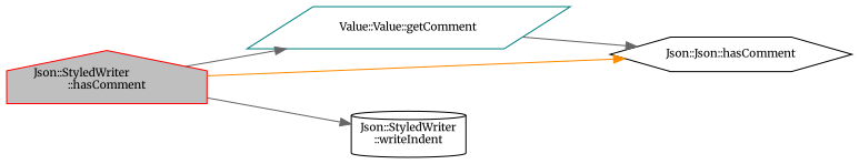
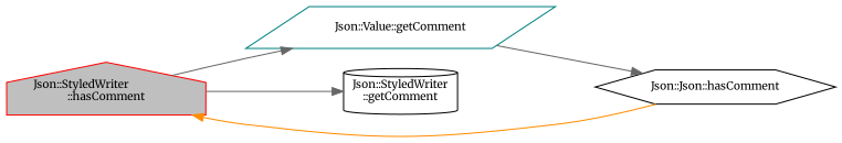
  digraph {
    fontname=Merriweather
    rankdir=LR
    node [color=black fillcolor=white fontname=Merriweather fontsize=10 style=filled]
    edge [color=gray40 fontname=Merriweather fontsize=10 labelfontname=Helvetica labelfontsize=10 style=solid]
    n1 [color=red fillcolor=grey75 fontcolor=black height=0.2 label="Json::StyledWriter\l::hasComment" shape=house width=0.4]
-   n2 [color=teal height=0.2 label="Value::Value::getComment" shape=parallelogram width=0.4]
+   n2 [color=teal height=0.2 label="Json::Value::getComment" shape=parallelogram width=0.4]
    n3 [height=0.2 label="Json::Json::hasComment" shape=hexagon width=0.4]
-   n4 [height=0.2 label="Json::StyledWriter\l::writeIndent" shape=cylinder width=0.4]
+   n4 [height=0.2 label="Json::StyledWriter\l::getComment" shape=cylinder width=0.4]
    n1 -> n2
-   n1 -> n3 [color=darkorange]
+   n3 -> n1 [color=darkorange]
    n1 -> n4
    n2 -> n3
  }
